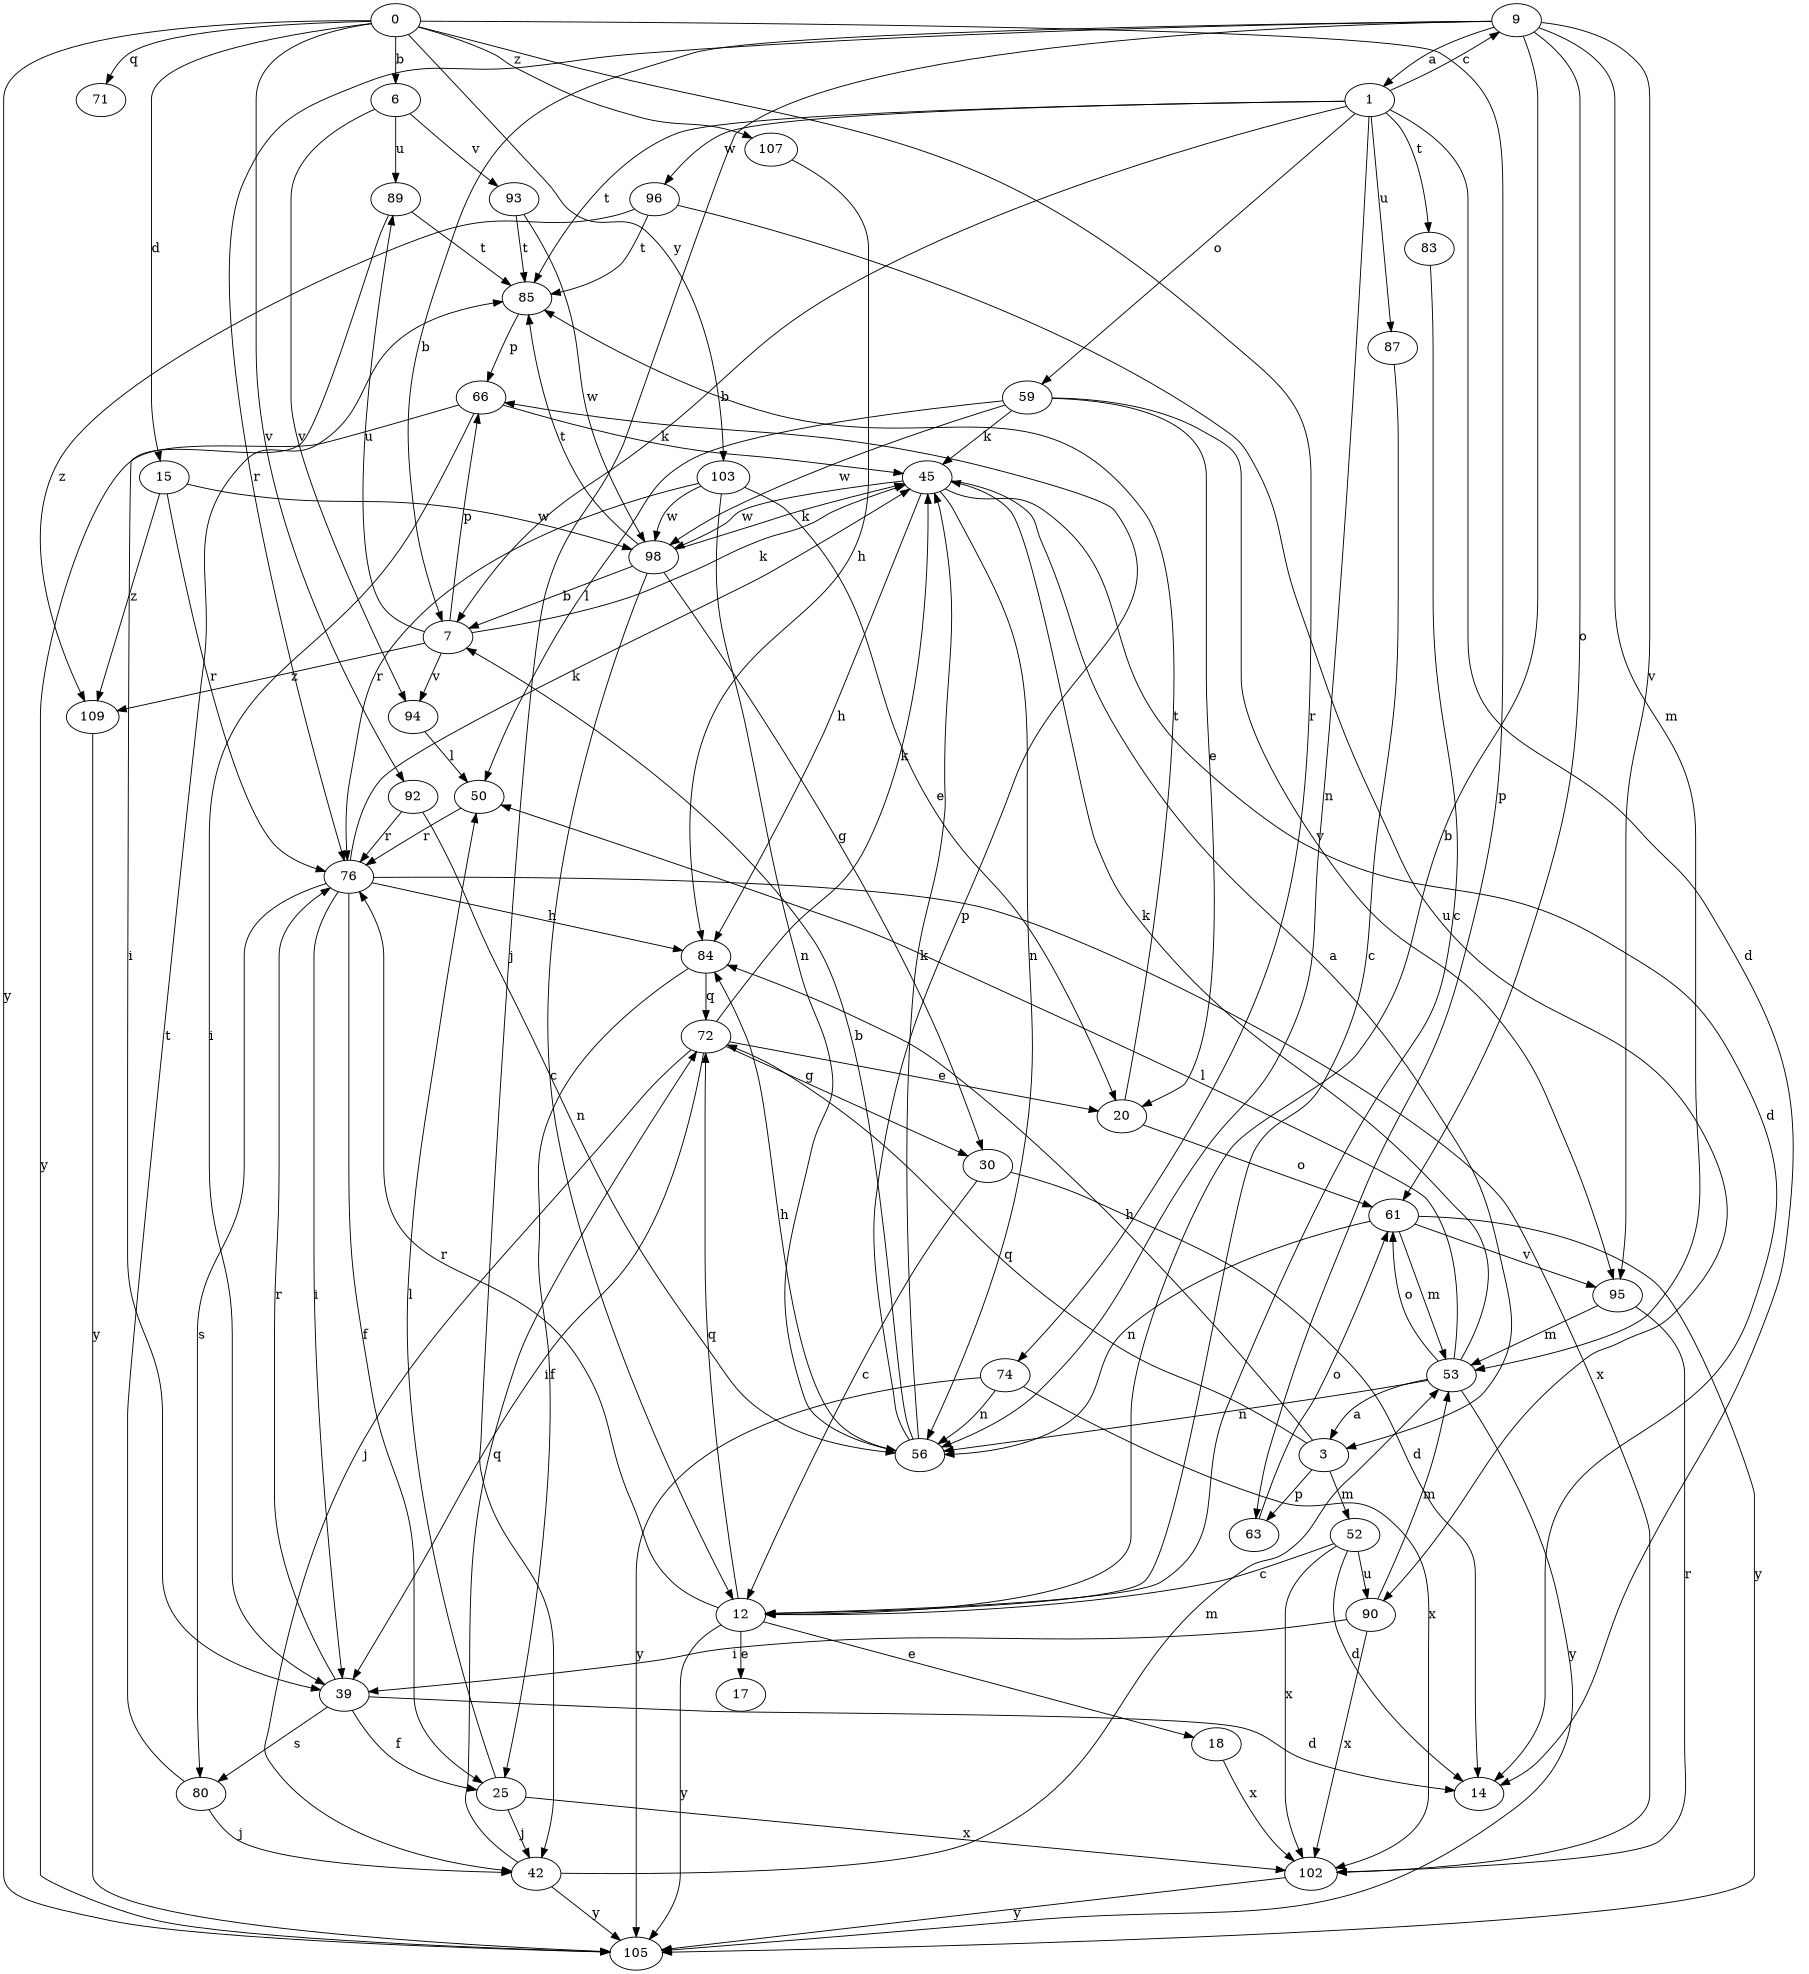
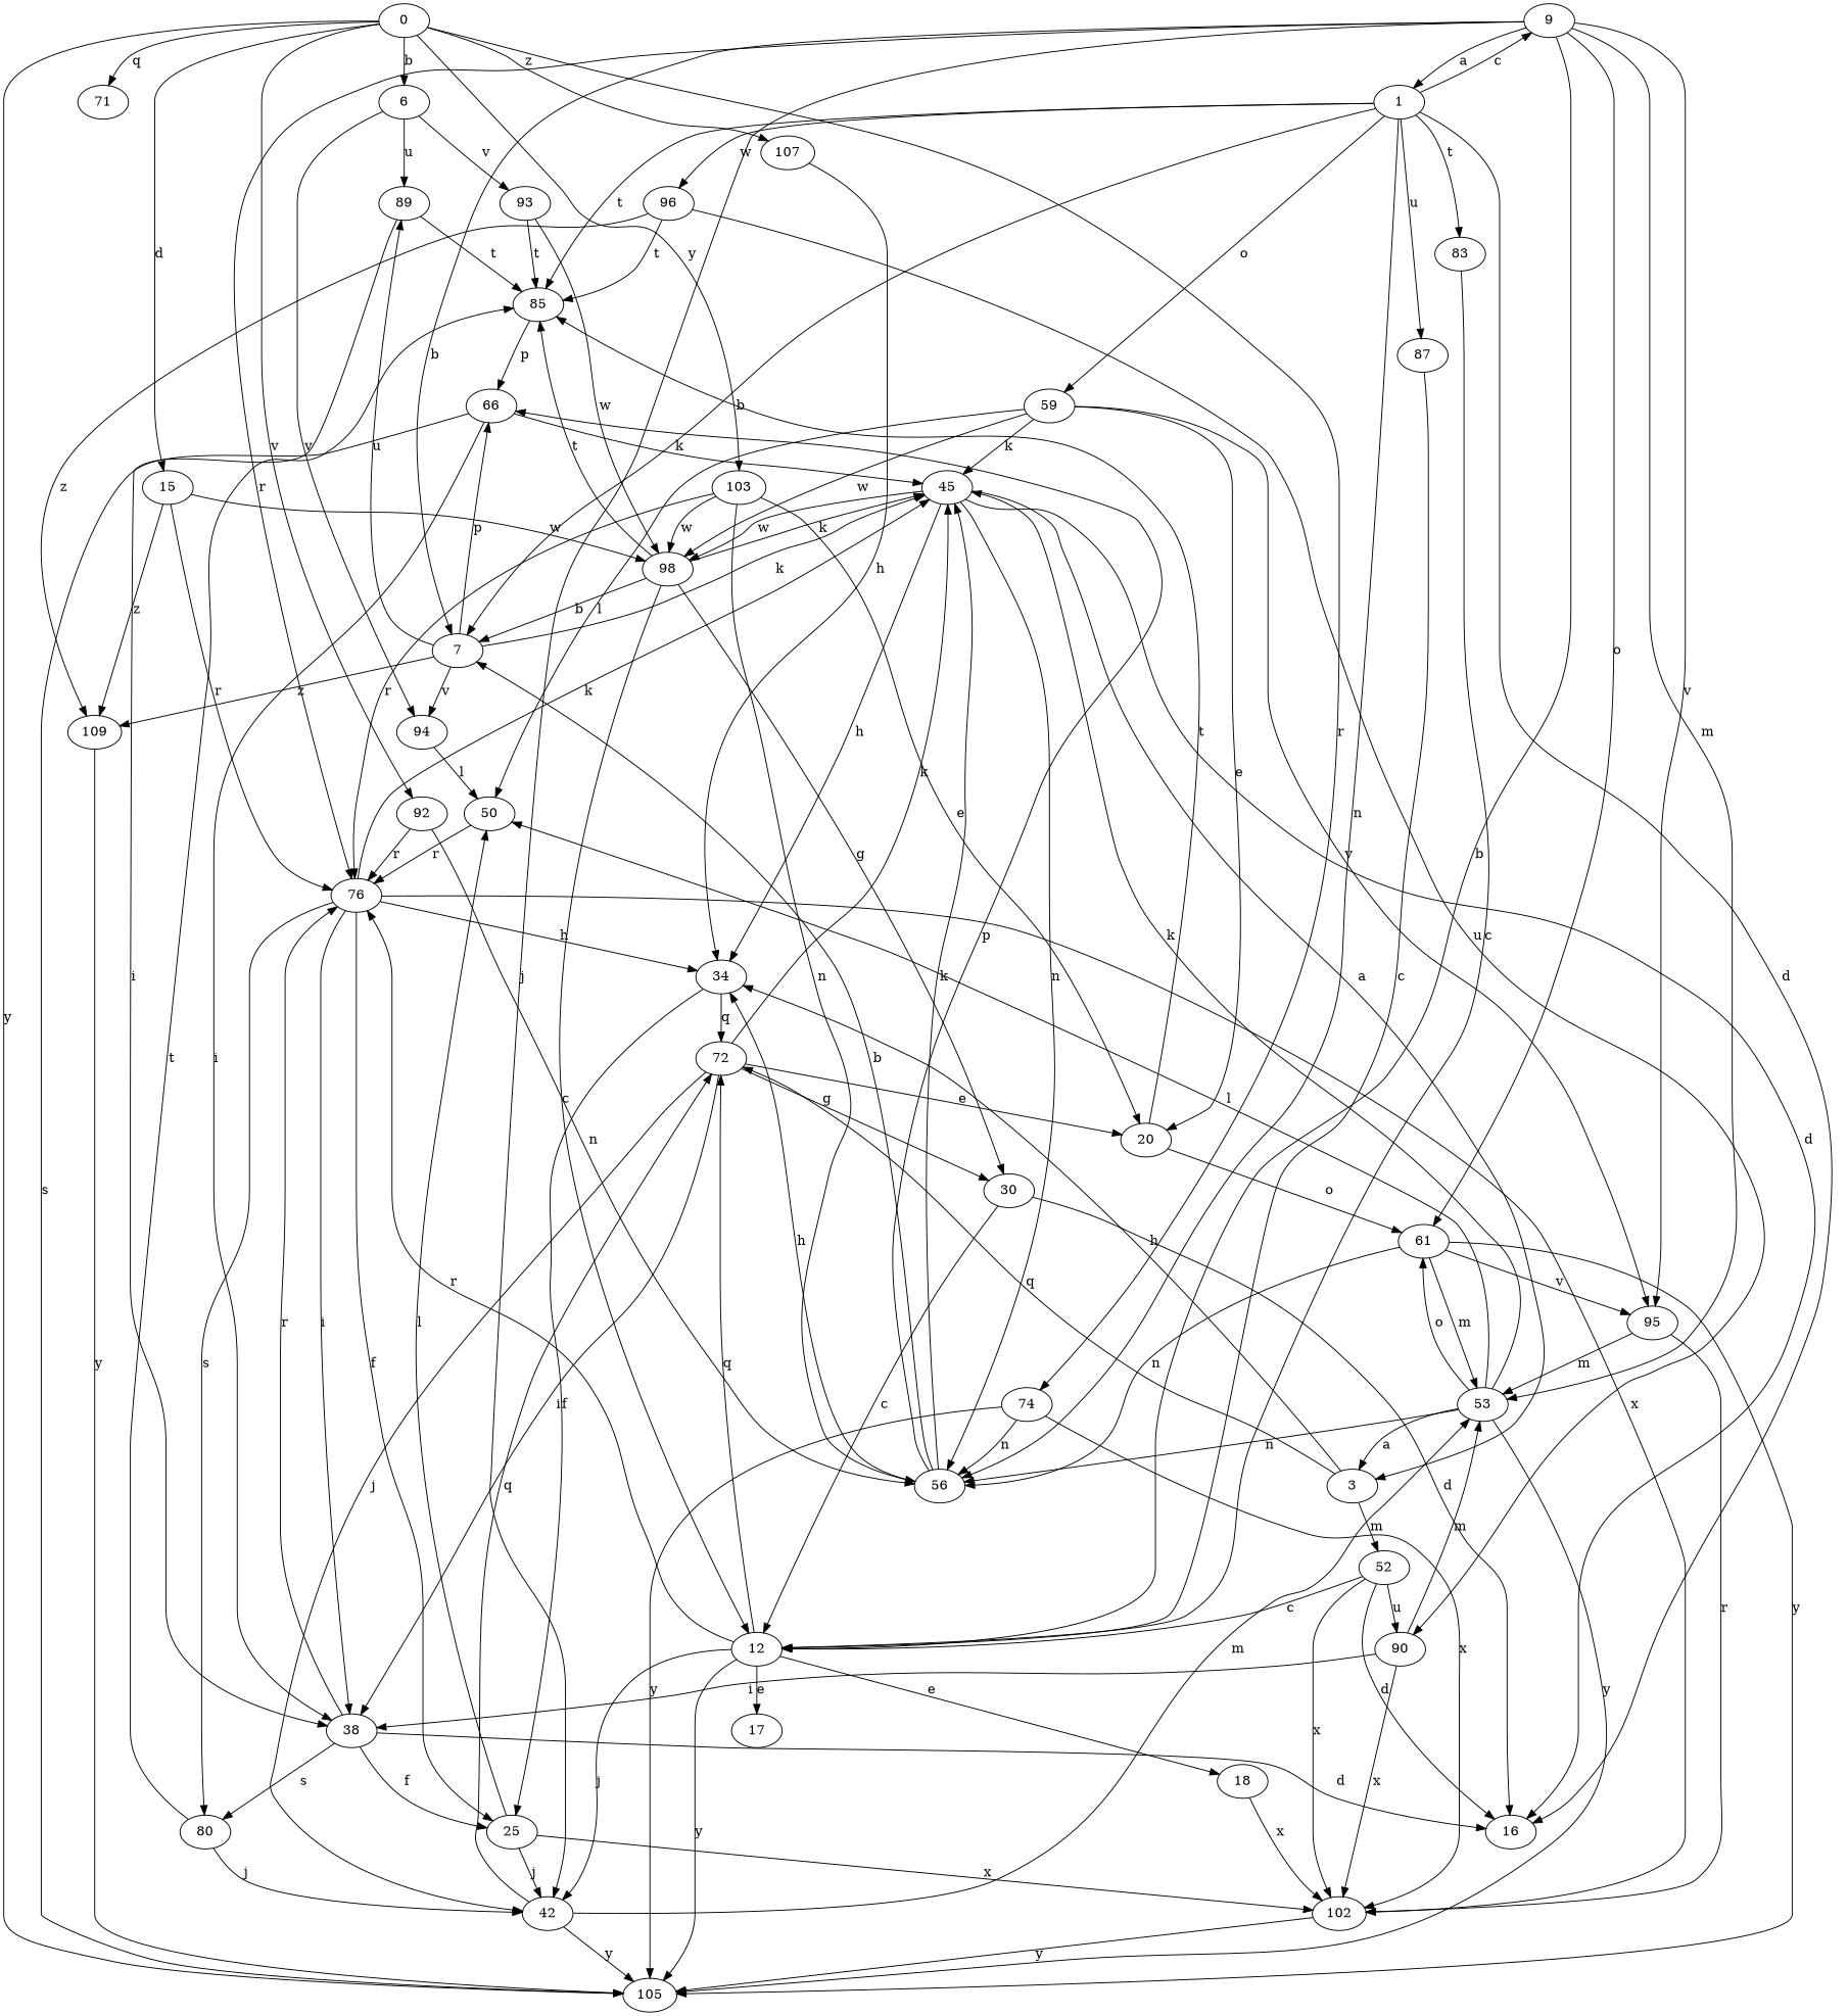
  strict digraph {
    0
    6
    15
-   63
    71
    74
    92
    103
    105
    107
    89
    93
    94
    109
    76
    98
    61
    56
    102
    20
-   34 [label=84]
+   34
    1
    7
    9
-   16 [label=14]
+   16
    59
    83
    85
    87
    96
    45
    66
    12
    42
    53
    95
    50
    90
    3
    52
    72
    25
    30
-   38 [label=39]
+   38
    17
    18
    80
    0 -> 6 [label=b]
    0 -> 15 [label=d]
-   0 -> 63 [label=p]
    0 -> 71 [label=q]
    0 -> 74 [label=r]
    0 -> 92 [label=v]
    0 -> 103 [label=y]
    0 -> 105 [label=y]
    0 -> 107 [label=z]
    6 -> 89 [label=u]
    6 -> 93 [label=v]
    6 -> 94 [label=v]
    15 -> 109 [label=z]
    15 -> 76 [label=r]
    15 -> 98 [label=w]
-   63 -> 61 [label=o]
    74 -> 105 [label=y]
    74 -> 56 [label=n]
    74 -> 102 [label=x]
    92 -> 76 [label=r]
    92 -> 56 [label=n]
    103 -> 76 [label=r]
    103 -> 98 [label=w]
    103 -> 56 [label=n]
    103 -> 20 [label=e]
    107 -> 34 [label=h]
    89 -> 85 [label=t]
    89 -> 38 [label=i]
    93 -> 98 [label=w]
    93 -> 85 [label=t]
    94 -> 50 [label=l]
    109 -> 105 [label=y]
    76 -> 102 [label=x]
    76 -> 34 [label=h]
    76 -> 45 [label=k]
    76 -> 25 [label=f]
    76 -> 38 [label=i]
    76 -> 80 [label=s]
    98 -> 7 [label=b]
    98 -> 85 [label=t]
    98 -> 45 [label=k]
    98 -> 12 [label=c]
    98 -> 30 [label=g]
    61 -> 105 [label=y]
    61 -> 56 [label=n]
    61 -> 53 [label=m]
    61 -> 95 [label=v]
    56 -> 34 [label=h]
    56 -> 7 [label=b]
    56 -> 45 [label=k]
    56 -> 66 [label=p]
    102 -> 105 [label=y]
    20 -> 61 [label=o]
    20 -> 85 [label=t]
    34 -> 72 [label=q]
    34 -> 25 [label=f]
    1 -> 56 [label=n]
    1 -> 7 [label=b]
    1 -> 9 [label=c]
    1 -> 16 [label=d]
    1 -> 59 [label=o]
    1 -> 83 [label=t]
    1 -> 85 [label=t]
    1 -> 87 [label=u]
    1 -> 96 [label=w]
    7 -> 89 [label=u]
    7 -> 94 [label=v]
    7 -> 109 [label=z]
    7 -> 45 [label=k]
    7 -> 66 [label=p]
    9 -> 76 [label=r]
    9 -> 61 [label=o]
    9 -> 1 [label=a]
    9 -> 7 [label=b]
    9 -> 12 [label=b]
    9 -> 42 [label=j]
    9 -> 53 [label=m]
    9 -> 95 [label=v]
    59 -> 98 [label=w]
    59 -> 20 [label=e]
    59 -> 45 [label=k]
    59 -> 95 [label=v]
    59 -> 50 [label=l]
    83 -> 12 [label=c]
    85 -> 66 [label=p]
    87 -> 12 [label=c]
    96 -> 109 [label=z]
    96 -> 85 [label=t]
    96 -> 90 [label=u]
    45 -> 98 [label=w]
    45 -> 56 [label=n]
    45 -> 34 [label=h]
    45 -> 16 [label=d]
    45 -> 3 [label=a]
-   66 -> 105 [label=y]
+   66 -> 105 [label=s]
    66 -> 45 [label=k]
    66 -> 38 [label=i]
    12 -> 105 [label=y]
    12 -> 76 [label=r]
+   12 -> 42 [label=j]
    12 -> 72 [label=q]
    12 -> 17 [label=e]
    12 -> 18 [label=e]
    42 -> 105 [label=y]
    42 -> 53 [label=m]
    42 -> 72 [label=q]
    53 -> 105 [label=y]
    53 -> 61 [label=o]
    53 -> 56 [label=n]
    53 -> 45 [label=k]
    53 -> 50 [label=l]
    53 -> 3 [label=a]
    95 -> 102 [label=r]
    95 -> 53 [label=m]
    50 -> 76 [label=r]
    90 -> 102 [label=x]
    90 -> 53 [label=m]
    90 -> 38 [label=i]
-   3 -> 63 [label=p]
    3 -> 34 [label=h]
    3 -> 52 [label=m]
    3 -> 72 [label=q]
    52 -> 102 [label=x]
    52 -> 16 [label=d]
    52 -> 12 [label=c]
    52 -> 90 [label=u]
    72 -> 20 [label=e]
    72 -> 45 [label=k]
    72 -> 42 [label=j]
    72 -> 30 [label=g]
    72 -> 38 [label=i]
    25 -> 102 [label=x]
    25 -> 42 [label=j]
    25 -> 50 [label=l]
    30 -> 16 [label=d]
    30 -> 12 [label=c]
    38 -> 76 [label=r]
    38 -> 16 [label=d]
    38 -> 25 [label=f]
    38 -> 80 [label=s]
    18 -> 102 [label=x]
    80 -> 85 [label=t]
    80 -> 42 [label=j]
  }
